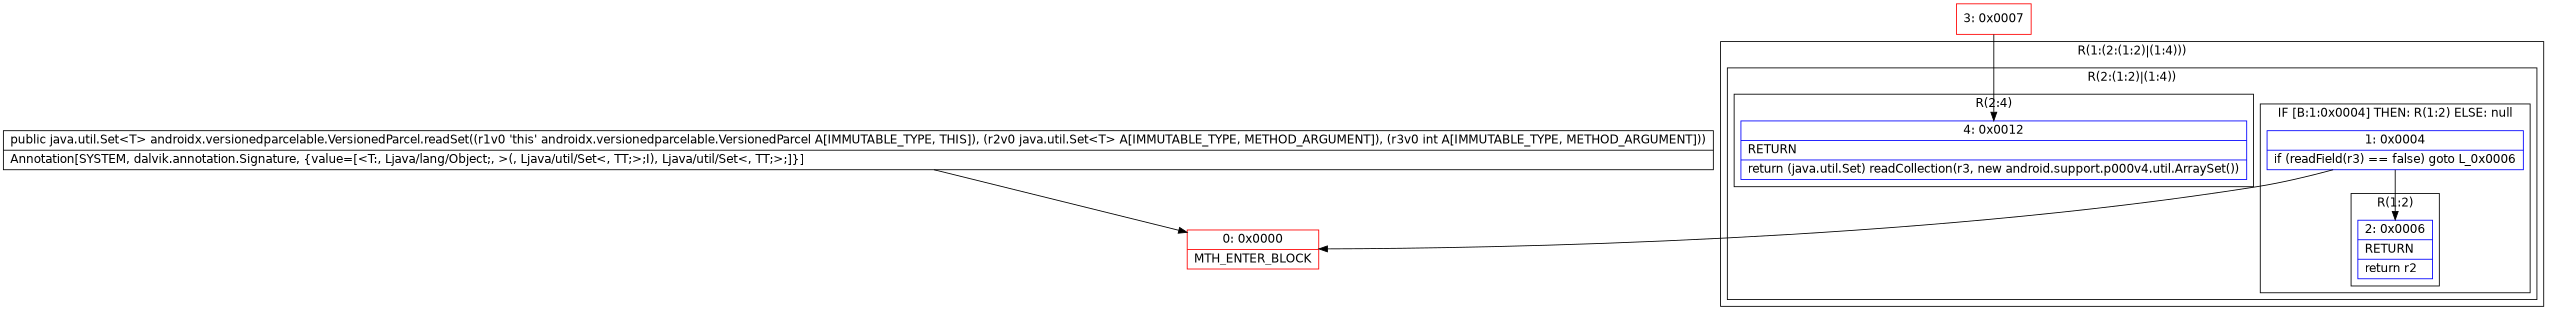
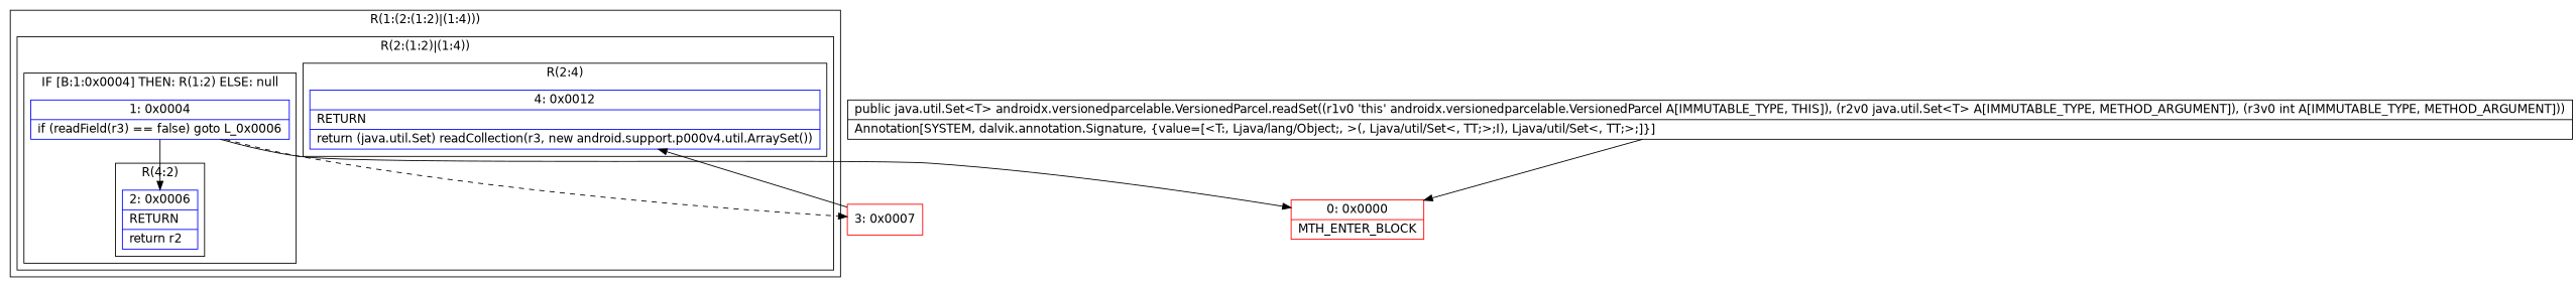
  digraph {
    fontname="DejaVu Sans"
    node [color=blue fontname="DejaVu Sans" shape=record]
    edge [fontname="DejaVu Sans"]
    n1 [label="{2\:\ 0x0006|RETURN\l|return r2\l}"]
    n2 [label="{1\:\ 0x0004|if (readField(r3) == false) goto L_0x0006\l}"]
    n3 [label="{4\:\ 0x0012|RETURN\l|return (java.util.Set) readCollection(r3, new android.support.p000v4.util.ArraySet())\l}"]
    n4 [color=red label="{3\:\ 0x0007}"]
    n5 [color=red label="{0\:\ 0x0000|MTH_ENTER_BLOCK\l}"]
    n6 [label="{public java.util.Set\<T\> androidx.versionedparcelable.VersionedParcel.readSet((r1v0 'this' androidx.versionedparcelable.VersionedParcel A[IMMUTABLE_TYPE, THIS]), (r2v0 java.util.Set\<T\> A[IMMUTABLE_TYPE, METHOD_ARGUMENT]), (r3v0 int A[IMMUTABLE_TYPE, METHOD_ARGUMENT]))  | Annotation[SYSTEM, dalvik.annotation.Signature, \{value=[\<T:, Ljava\/lang\/Object;, \>(, Ljava\/util\/Set\<, TT;\>;I), Ljava\/util\/Set\<, TT;\>;]\}]\l}" color=""]
    subgraph cluster_1 {
      label="R(1:(2:(1:2)|(1:4)))"
      subgraph cluster_2 {
        label="R(2:(1:2)|(1:4))"
        subgraph cluster_3 {
          label="IF [B:1:0x0004] THEN: R(1:2) ELSE: null"
          n2
          subgraph cluster_4 {
-           label="R(1:2)"
+           label="R(4:2)"
            n1
          }
        }
        subgraph cluster_5 {
          label="R(2:4)"
          n3
        }
      }
    }
    n2 -> n1
+   n2 -> n4 [style=dashed]
    n2 -> n5
    n4 -> n3
    n6 -> n5
  }
